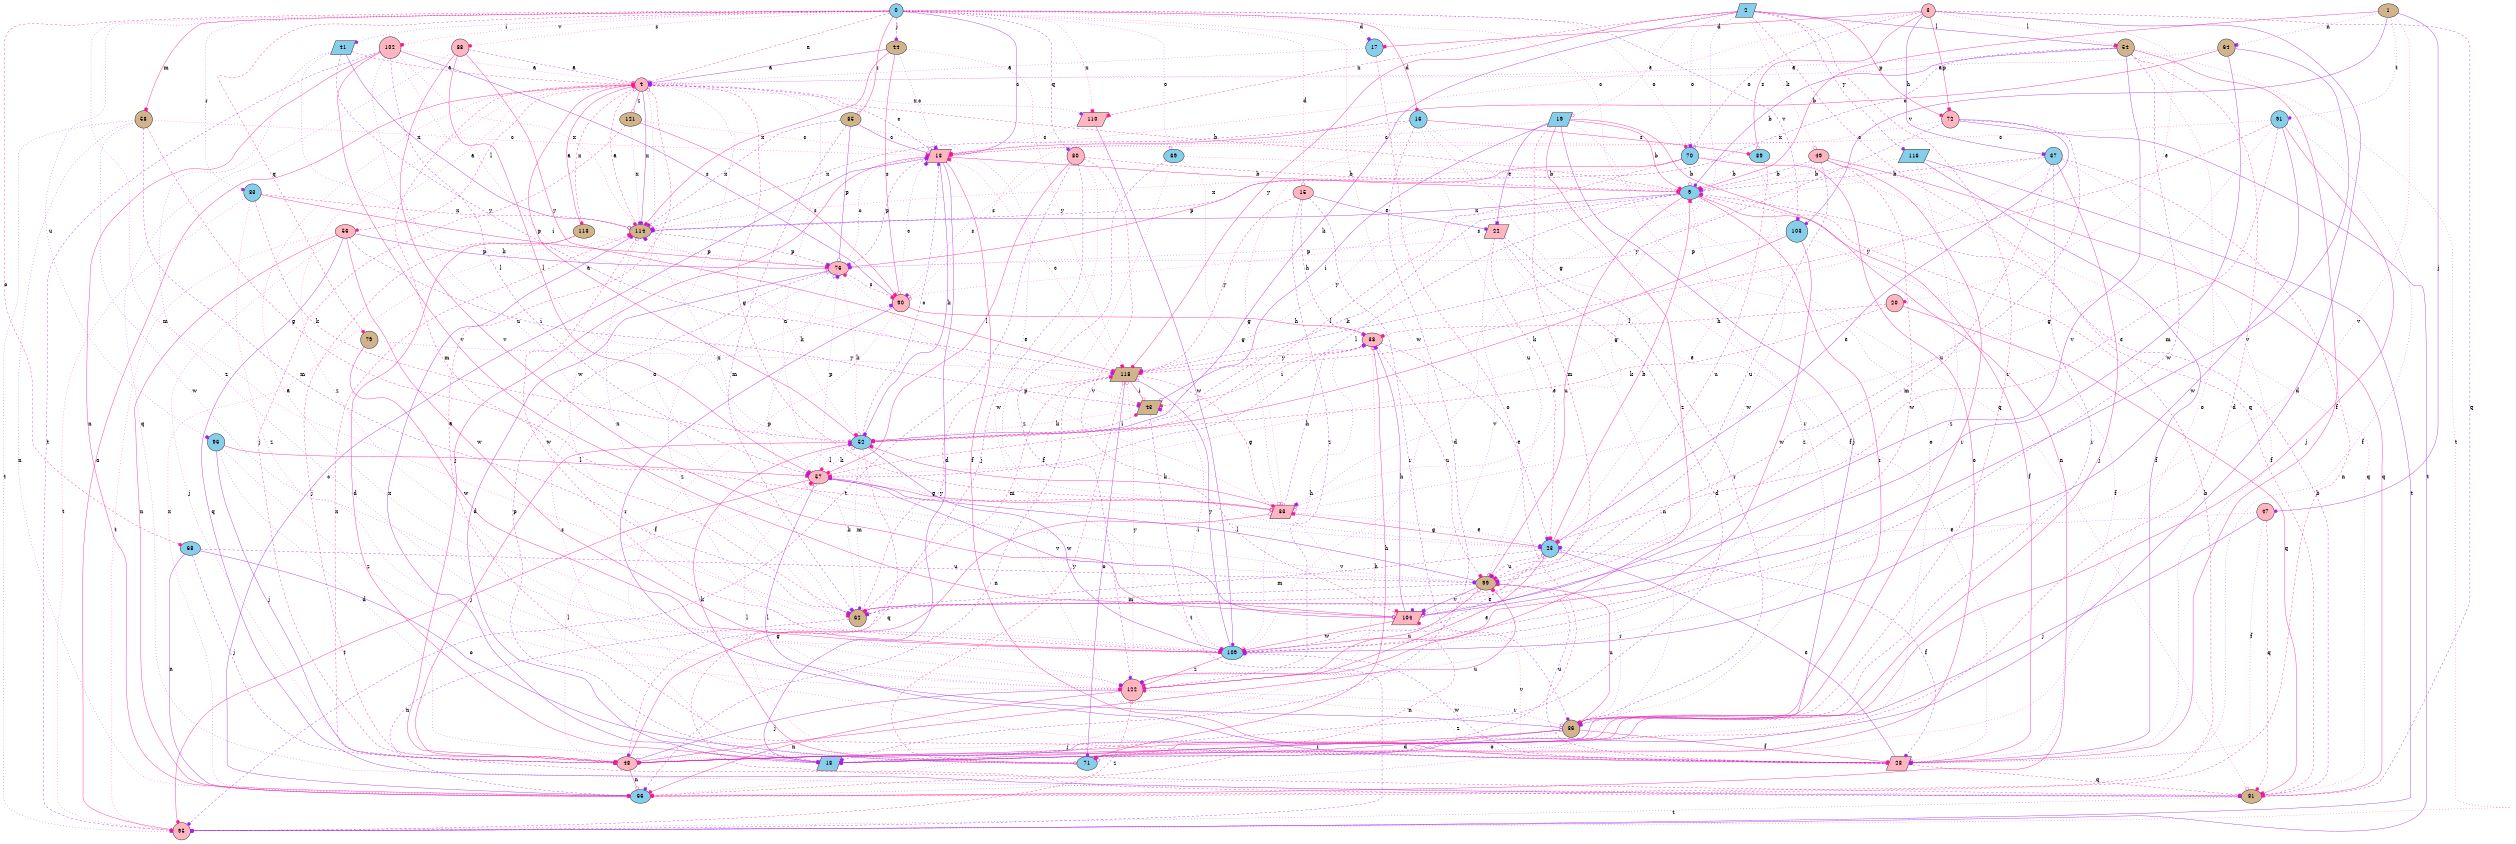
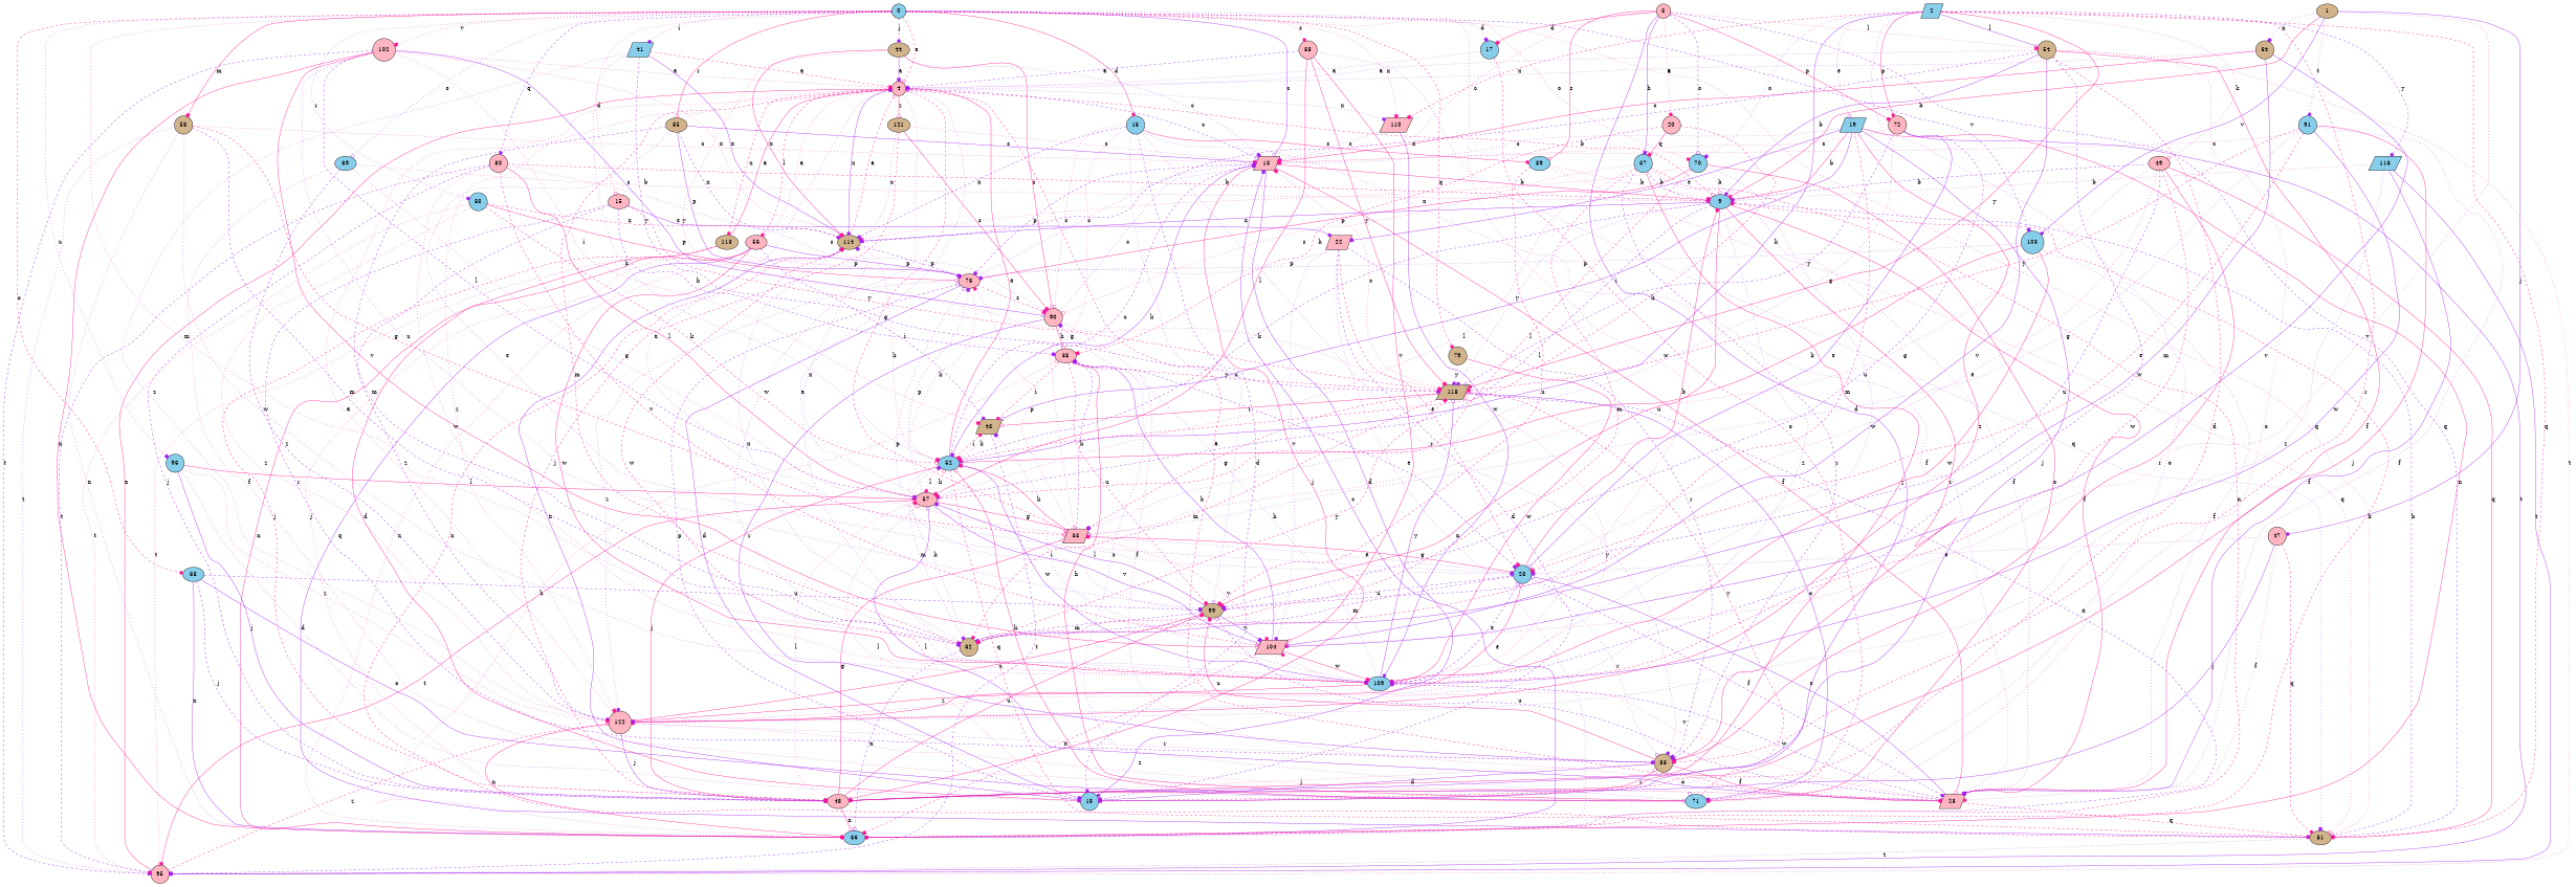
  strict digraph {
    node [fillcolor=lightpink shape=circle style=filled]
    edge [arrowhead=odot color=deeppink style=dotted]
    0 [fillcolor=skyblue]
    4
    13 [shape=parallelogram]
    15 [shape=ellipse]
    16 [fillcolor=skyblue]
    17 [fillcolor=skyblue]
    41 [fillcolor=skyblue shape=parallelogram]
    44 [fillcolor=tan shape=ellipse]
    58 [fillcolor=tan]
    62 [fillcolor=tan]
    68 [fillcolor=skyblue shape=ellipse]
    69 [fillcolor=skyblue shape=ellipse]
    70 [fillcolor=skyblue]
    79 [fillcolor=tan]
    80
    81 [fillcolor=tan shape=ellipse]
    83 [fillcolor=skyblue]
    85 [fillcolor=tan shape=ellipse]
    88
    96 [fillcolor=skyblue]
    102
    103 [fillcolor=skyblue]
    109 [fillcolor=skyblue shape=ellipse]
    110 [shape=parallelogram]
    9 [fillcolor=skyblue shape=ellipse]
    33 [shape=parallelogram]
    56 [shape=ellipse]
    113 [fillcolor=tan shape=ellipse]
    114 [fillcolor=tan shape=ellipse]
    121 [fillcolor=tan shape=ellipse]
    122
    52 [fillcolor=skyblue shape=ellipse]
-   18 [fillcolor=skyblue shape=parallelogram]
+   18 [fillcolor=skyblue]
    28 [shape=parallelogram]
    48 [shape=ellipse]
    76 [shape=ellipse]
    86 [fillcolor=tan]
    118 [fillcolor=tan shape=parallelogram]
    22 [shape=parallelogram]
    38 [shape=ellipse]
    89 [fillcolor=skyblue shape=ellipse]
    99 [fillcolor=tan shape=ellipse]
    90
    71 [fillcolor=skyblue shape=ellipse]
    66 [fillcolor=skyblue shape=ellipse]
    95
    57 [shape=ellipse]
    104 [shape=parallelogram]
    23 [fillcolor=skyblue]
    43 [fillcolor=tan shape=parallelogram]
    1 [fillcolor=tan shape=ellipse]
    47
    64 [fillcolor=tan]
    91 [fillcolor=skyblue]
    2 [fillcolor=skyblue shape=parallelogram]
    19 [fillcolor=skyblue shape=parallelogram]
    49 [shape=ellipse]
    54 [fillcolor=tan]
    72
    116 [fillcolor=skyblue shape=parallelogram]
    3
    20
    37 [fillcolor=skyblue]
    0 -> 4 [label=a style=dashed]
    0 -> 13 [color=purple label=c style=solid]
    0 -> 15 [label=d]
    0 -> 16 [arrowhead=dot label=d style=solid]
    0 -> 17 [arrowhead=box color=purple label=d]
    0 -> 41 [arrowhead=dot color=purple label=i]
    0 -> 44 [arrowhead=dot color=purple label=j style=dashed]
    0 -> 58 [arrowhead=box label=m style=solid]
    0 -> 62 [arrowhead=box label=m]
    0 -> 68 [arrowhead=dot label=o style=dashed]
    0 -> 69 [color=purple label=o]
    0 -> 70 [arrowhead=dot label=o]
    0 -> 79 [arrowhead=dot label=q style=dashed]
    0 -> 80 [arrowhead=dot color=purple label=q style=dashed]
    0 -> 81 [label=q]
    0 -> 83 [arrowhead=dot color=purple label=r]
    0 -> 85 [label=r style=solid]
    0 -> 88 [arrowhead=dot label=s]
    0 -> 96 [arrowhead=box color=purple label=u]
    0 -> 102 [arrowhead=box label=v]
    0 -> 103 [arrowhead=box color=purple label=v style=dashed]
    0 -> 109 [label=w]
    0 -> 110 [arrowhead=box label=x]
    4 -> 13 [color=purple label=c style=dashed]
    4 -> 62 [arrowhead=box label=m style=dashed]
    4 -> 109 [arrowhead=dot color=purple label=w]
    4 -> 110 [arrowhead=dot color=purple label=x]
    4 -> 9 [label=b style=dashed]
    4 -> 33 [label=g style=dashed]
    4 -> 56 [arrowhead=dot label=l style=dashed]
    4 -> 113 [arrowhead=dot label=x style=dashed]
    4 -> 114 [arrowhead=dot color=purple label=x style=solid]
    4 -> 121 [label=z style=solid]
    4 -> 122 [arrowhead=box label=z]
    13 -> 9 [arrowhead=box label=b style=solid]
    13 -> 52 [arrowhead=box color=purple label=k style=solid]
    13 -> 18 [arrowhead=dot color=purple label=d style=solid]
    13 -> 28 [label=f style=solid]
    13 -> 48 [label=j style=solid]
    13 -> 76 [arrowhead=box color=purple label=p style=dashed]
    15 -> 122 [arrowhead=dot color=purple label=z style=dashed]
    15 -> 86 [arrowhead=dot color=purple label=r style=dashed]
    15 -> 118 [label=y style=dashed]
    15 -> 22 [arrowhead=dot color=purple label=e style=solid]
    15 -> 38 [arrowhead=box color=purple label=h style=dashed]
    16 -> 33 [label=g]
    16 -> 114 [color=purple label=x style=dashed]
    16 -> 18 [arrowhead=dot color=purple label=d style=dashed]
    16 -> 28 [color=purple label=f]
    16 -> 86 [arrowhead=dot color=purple label=r]
    16 -> 89 [arrowhead=dot label=s style=solid]
    16 -> 99 [color=purple label=u]
    16 -> 90 [label=s]
    17 -> 4 [color=purple label=a]
    17 -> 71 [arrowhead=box label=o style=dashed]
    41 -> 4 [arrowhead=dot label=a style=dashed]
    41 -> 114 [color=purple label=x style=solid]
    41 -> 122 [arrowhead=dot color=purple label=z]
    41 -> 52 [arrowhead=dot color=purple label=k]
    41 -> 118 [arrowhead=box color=purple label=y style=dashed]
    44 -> 4 [arrowhead=box color=purple label=a style=solid]
    44 -> 13 [arrowhead=box color=purple label=c]
    44 -> 114 [arrowhead=box label=x style=solid]
    44 -> 118 [arrowhead=box label=y]
    44 -> 90 [label=s style=solid]
    58 -> 13 [arrowhead=box label=c]
    58 -> 62 [arrowhead=box color=purple label=m style=dashed]
    58 -> 109 [color=purple label=w]
    58 -> 33 [label=g style=dashed]
    58 -> 66 [color=purple label=n]
    58 -> 95 [arrowhead=box color=purple label=t]
    62 -> 114 [color=purple label=x]
    62 -> 52 [arrowhead=box color=purple label=k]
    62 -> 118 [arrowhead=box label=y style=dashed]
    62 -> 66 [color=purple label=n style=dashed]
    68 -> 48 [arrowhead=box color=purple label=j style=dashed]
    68 -> 99 [arrowhead=dot color=purple label=u style=dashed]
    68 -> 71 [color=purple label=o style=solid]
    68 -> 66 [arrowhead=dot color=purple label=n style=solid]
    69 -> 9 [arrowhead=dot label=b]
    69 -> 33 [label=g]
    69 -> 122 [arrowhead=dot color=purple label=z style=dashed]
    69 -> 28 [arrowhead=dot label=f]
    70 -> 109 [color=purple label=w]
    70 -> 9 [label=b]
    70 -> 114 [arrowhead=box label=x]
    70 -> 76 [label=p style=solid]
    70 -> 71 [arrowhead=dot label=o style=solid]
    70 -> 57 [label=l style=dashed]
    79 -> 109 [arrowhead=box label=w style=solid]
    79 -> 118 [arrowhead=dot color=purple label=y]
    80 -> 109 [arrowhead=dot label=w]
    80 -> 9 [label=b style=dashed]
    80 -> 48 [arrowhead=dot color=purple label=j style=dashed]
    80 -> 90 [arrowhead=dot color=purple label=s]
    80 -> 95 [arrowhead=dot color=purple label=t style=dashed]
    80 -> 57 [arrowhead=dot label=l style=solid]
    80 -> 104 [label=v style=dashed]
    81 -> 9 [arrowhead=dot color=purple label=b style=dashed]
    81 -> 114 [arrowhead=box label=x style=dashed]
    81 -> 95 [arrowhead=dot color=purple label=t]
    83 -> 114 [label=x style=dashed]
    83 -> 122 [label=z]
    83 -> 52 [label=k style=dashed]
    83 -> 76 [label=p style=solid]
    83 -> 95 [arrowhead=dot label=t]
    85 -> 13 [color=purple label=c style=solid]
    85 -> 62 [arrowhead=box color=purple label=m style=dashed]
    85 -> 114 [arrowhead=dot color=purple label=x style=dashed]
    85 -> 76 [color=purple label=p style=solid]
    85 -> 23 [arrowhead=box color=purple label=e]
    88 -> 4 [color=purple label=a style=dashed]
    88 -> 81 [arrowhead=box color=purple label=q]
    88 -> 118 [arrowhead=box label=y style=solid]
    88 -> 57 [arrowhead=box label=l style=solid]
    88 -> 104 [label=v style=solid]
    96 -> 122 [arrowhead=dot label=z]
    96 -> 18 [arrowhead=dot color=purple label=d]
    96 -> 48 [arrowhead=box color=purple label=j style=solid]
    96 -> 57 [arrowhead=box label=l style=solid]
    102 -> 4 [label=a]
    102 -> 114 [arrowhead=dot label=x]
    102 -> 99 [arrowhead=dot color=purple label=u]
    102 -> 90 [color=purple label=s style=solid]
    102 -> 66 [arrowhead=dot label=n style=solid]
    102 -> 95 [color=purple label=t style=dashed]
    102 -> 57 [arrowhead=box color=purple label=l style=dashed]
    102 -> 104 [label=v style=solid]
    102 -> 43 [arrowhead=box label=i]
    103 -> 109 [arrowhead=dot label=w style=solid]
    103 -> 52 [label=k style=solid]
    103 -> 28 [arrowhead=dot color=purple label=f]
    103 -> 76 [arrowhead=dot color=purple label=p]
    109 -> 4 [color=purple label=a]
    109 -> 122 [arrowhead=dot label=z style=solid]
    109 -> 118 [color=purple label=y style=solid]
    109 -> 38 [arrowhead=box color=purple label=h]
    109 -> 23 [color=purple label=e style=dashed]
    109 -> 43 [arrowhead=box color=purple label=i]
    110 -> 13 [arrowhead=dot color=purple label=c]
    110 -> 109 [arrowhead=dot color=purple label=w style=solid]
    9 -> 114 [arrowhead=box color=purple label=x style=solid]
    9 -> 122 [arrowhead=dot color=purple label=z]
    9 -> 52 [arrowhead=dot color=purple label=k style=dashed]
    9 -> 28 [label=f style=solid]
    9 -> 86 [arrowhead=box label=r style=solid]
    9 -> 118 [arrowhead=dot color=purple label=y]
    9 -> 99 [arrowhead=box label=u style=solid]
    9 -> 57 [arrowhead=dot color=purple label=l style=dashed]
    33 -> 52 [arrowhead=box label=k style=solid]
    33 -> 76 [arrowhead=dot label=p]
    33 -> 38 [arrowhead=dot color=purple label=h style=dashed]
    33 -> 104 [arrowhead=dot label=v]
    33 -> 23 [arrowhead=dot color=purple label=e]
    56 -> 4 [arrowhead=dot label=a]
    56 -> 81 [arrowhead=dot color=purple label=q style=solid]
    56 -> 109 [label=w style=solid]
    56 -> 48 [arrowhead=box label=j]
    56 -> 76 [color=purple label=p style=solid]
    56 -> 66 [arrowhead=dot label=n style=solid]
    56 -> 95 [label=t]
    56 -> 43 [arrowhead=dot color=purple label=i style=dashed]
    113 -> 4 [arrowhead=dot label=a style=solid]
    113 -> 18 [label=d style=solid]
    113 -> 48 [arrowhead=box label=j style=dashed]
    113 -> 76 [arrowhead=box label=p]
    114 -> 4 [label=a style=dashed]
    114 -> 109 [label=w style=dashed]
    114 -> 52 [arrowhead=box label=k]
    114 -> 76 [arrowhead=box color=purple label=p style=dashed]
    121 -> 13 [label=c]
    121 -> 114 [arrowhead=dot color=purple label=x]
    121 -> 48 [arrowhead=box label=j style=dashed]
    121 -> 90 [arrowhead=box label=s style=solid]
    122 -> 4 [arrowhead=dot label=a]
    122 -> 48 [color=purple label=j style=solid]
    122 -> 86 [color=purple label=r]
    122 -> 118 [label=y]
    122 -> 99 [label=u style=solid]
    122 -> 66 [arrowhead=dot label=n style=solid]
    122 -> 23 [label=e style=solid]
    52 -> 4 [label=a style=solid]
    52 -> 13 [arrowhead=dot color=purple label=c style=dashed]
    52 -> 62 [arrowhead=dot color=purple label=m]
    52 -> 81 [label=q style=dashed]
    52 -> 109 [arrowhead=dot color=purple label=w style=solid]
    52 -> 48 [label=j style=solid]
    52 -> 57 [arrowhead=dot label=l]
    52 -> 43 [arrowhead=dot label=i style=dashed]
    18 -> 114 [arrowhead=dot color=purple label=x style=solid]
    18 -> 76 [color=purple label=p style=dashed]
    18 -> 86 [label=r style=solid]
    28 -> 4 [label=a style=dashed]
    28 -> 81 [label=q style=dashed]
    28 -> 109 [arrowhead=box color=purple label=w style=dashed]
    28 -> 122 [arrowhead=dot label=z]
    28 -> 99 [color=purple label=u style=dashed]
    28 -> 57 [color=purple label=l style=solid]
    28 -> 104 [arrowhead=dot label=v]
    28 -> 23 [color=purple label=e style=solid]
    48 -> 33 [label=g style=solid]
    48 -> 99 [arrowhead=box label=u style=solid]
    48 -> 66 [label=n style=solid]
    48 -> 57 [arrowhead=box label=l]
    76 -> 13 [arrowhead=dot color=purple label=c]
    76 -> 122 [arrowhead=dot color=purple label=z]
    76 -> 52 [label=k]
    76 -> 18 [arrowhead=box color=purple label=d style=solid]
    76 -> 90 [arrowhead=box label=s style=dashed]
    86 -> 18 [arrowhead=box color=purple label=d style=solid]
    86 -> 28 [arrowhead=dot label=f style=solid]
    86 -> 48 [label=j]
    86 -> 99 [arrowhead=box label=u style=solid]
    86 -> 71 [color=purple label=o]
    118 -> 13 [arrowhead=box label=c]
    118 -> 62 [arrowhead=dot label=m style=dashed]
    118 -> 33 [arrowhead=dot label=g style=dashed]
    118 -> 71 [arrowhead=dot color=purple label=o style=solid]
    118 -> 66 [arrowhead=dot color=purple label=n style=dashed]
    118 -> 43 [label=i style=solid]
    22 -> 18 [arrowhead=box color=purple label=d style=dashed]
    22 -> 76 [color=purple label=p]
    22 -> 86 [arrowhead=box color=purple label=r style=dashed]
    22 -> 66 [arrowhead=dot color=purple label=n]
    22 -> 104 [arrowhead=dot color=purple label=v]
    22 -> 23 [arrowhead=box label=e style=dashed]
    38 -> 118 [label=y style=dashed]
    38 -> 99 [arrowhead=box label=u style=dashed]
    38 -> 23 [arrowhead=box color=purple label=e style=dashed]
    38 -> 43 [arrowhead=dot label=i style=dashed]
    89 -> 81 [label=q]
    89 -> 9 [arrowhead=box label=b]
    89 -> 99 [arrowhead=box label=u style=dashed]
    99 -> 62 [arrowhead=box color=purple label=m style=dashed]
    99 -> 76 [color=purple label=p]
    99 -> 57 [arrowhead=box color=purple label=l style=solid]
    99 -> 104 [arrowhead=box color=purple label=v style=solid]
    90 -> 13 [arrowhead=box color=purple label=c]
    90 -> 28 [label=f]
    90 -> 86 [color=purple label=r style=solid]
    90 -> 38 [label=h style=solid]
    71 -> 52 [label=k style=solid]
    71 -> 118 [label=y style=dashed]
    71 -> 38 [label=h style=solid]
    71 -> 90 [arrowhead=box color=purple label=s]
    71 -> 57 [label=l]
    66 -> 13 [arrowhead=box color=purple label=c style=solid]
    66 -> 9 [arrowhead=dot label=b style=dashed]
    66 -> 114 [arrowhead=box label=x]
    66 -> 38 [label=h]
    95 -> 4 [arrowhead=dot label=a style=solid]
    95 -> 122 [label=z style=dashed]
    57 -> 33 [label=g style=solid]
    57 -> 114 [arrowhead=box color=purple label=x]
    57 -> 52 [label=k]
    57 -> 76 [arrowhead=box color=purple label=p]
    57 -> 95 [arrowhead=dot label=t style=solid]
    57 -> 104 [color=purple label=v style=solid]
    104 -> 109 [arrowhead=box label=w style=solid]
    104 -> 38 [arrowhead=box color=purple label=h style=solid]
    104 -> 66 [arrowhead=box label=n style=dashed]
    23 -> 4 [arrowhead=dot color=purple label=a]
    23 -> 62 [arrowhead=dot color=purple label=m style=dashed]
    23 -> 9 [arrowhead=box label=b style=solid]
    23 -> 33 [arrowhead=box label=g style=solid]
    23 -> 28 [arrowhead=dot color=purple label=f style=dashed]
    23 -> 86 [color=purple label=r]
    23 -> 99 [arrowhead=dot color=purple label=u style=dashed]
    43 -> 52 [arrowhead=box label=k]
    43 -> 95 [arrowhead=box color=purple label=t style=dashed]
    1 -> 103 [arrowhead=dot color=purple label=v style=solid]
    1 -> 9 [arrowhead=dot label=b style=solid]
    1 -> 104 [arrowhead=dot label=v]
    1 -> 47 [arrowhead=dot color=purple label=j style=solid]
    1 -> 64 [arrowhead=box color=purple label=n]
    1 -> 91 [arrowhead=dot color=purple label=t]
    47 -> 81 [arrowhead=dot label=q style=dashed]
    47 -> 28 [arrowhead=dot label=f]
    47 -> 48 [arrowhead=box color=purple label=j style=solid]
    47 -> 23 [arrowhead=box color=purple label=e]
    64 -> 4 [arrowhead=box color=purple label=a]
    64 -> 13 [arrowhead=dot label=c style=solid]
    64 -> 62 [arrowhead=dot color=purple label=m style=solid]
    64 -> 104 [color=purple label=v style=solid]
    91 -> 13 [arrowhead=box label=c]
    91 -> 109 [arrowhead=dot color=purple label=w style=solid]
    91 -> 33 [color=purple label=g]
    91 -> 28 [arrowhead=box color=purple label=f]
    91 -> 48 [label=j style=solid]
    91 -> 118 [arrowhead=box label=y style=dashed]
    91 -> 23 [arrowhead=box label=e style=dashed]
    2 -> 70 [arrowhead=box color=purple label=o]
    2 -> 81 [arrowhead=box label=q style=dashed]
    2 -> 110 [arrowhead=box label=x style=dashed]
    2 -> 33 [arrowhead=box color=purple label=g]
    2 -> 52 [arrowhead=dot color=purple label=k style=solid]
    2 -> 86 [arrowhead=dot label=r style=dashed]
    2 -> 118 [arrowhead=dot label=y style=solid]
    2 -> 19 [color=purple label=e]
    2 -> 49 [label=k]
    2 -> 54 [color=purple label=l style=solid]
    2 -> 72 [arrowhead=dot label=p style=solid]
    2 -> 116 [arrowhead=dot color=purple label=y style=dashed]
    19 -> 13 [color=purple label=c]
    19 -> 62 [arrowhead=box label=m style=dashed]
    19 -> 9 [arrowhead=dot label=b style=solid]
    19 -> 122 [label=z style=solid]
    19 -> 48 [color=purple label=j style=solid]
    19 -> 22 [arrowhead=box color=purple label=e style=solid]
    19 -> 71 [color=purple label=o]
    19 -> 66 [arrowhead=dot label=n style=solid]
    19 -> 43 [color=purple label=i style=solid]
    49 -> 81 [label=q style=solid]
    49 -> 109 [arrowhead=dot label=w style=dashed]
    49 -> 9 [arrowhead=box color=purple label=b style=dashed]
    49 -> 33 [label=g]
    49 -> 86 [arrowhead=box label=r style=solid]
    49 -> 99 [color=purple label=u style=dashed]
    49 -> 23 [label=e]
    54 -> 4 [color=purple label=a]
    54 -> 109 [arrowhead=dot color=purple label=w style=dashed]
    54 -> 9 [arrowhead=dot color=purple label=b style=solid]
    54 -> 114 [arrowhead=box color=purple label=x style=dashed]
    54 -> 18 [arrowhead=box label=d style=dashed]
    54 -> 28 [arrowhead=dot label=f style=solid]
    54 -> 71 [arrowhead=dot label=o]
    54 -> 95 [label=t]
    54 -> 104 [color=purple label=v style=solid]
    72 -> 13 [arrowhead=box label=c]
    72 -> 118 [color=purple label=y style=dashed]
    72 -> 99 [arrowhead=box color=purple label=u style=dashed]
    72 -> 95 [arrowhead=dot color=purple label=t style=solid]
    72 -> 23 [color=purple label=e style=solid]
    116 -> 9 [label=b]
    116 -> 122 [arrowhead=dot color=purple label=z]
    116 -> 28 [arrowhead=box color=purple label=f style=solid]
    116 -> 95 [arrowhead=box color=purple label=t style=solid]
    3 -> 13 [arrowhead=dot label=c]
    3 -> 17 [arrowhead=box label=d style=solid]
    3 -> 70 [color=purple label=o style=dashed]
    3 -> 81 [color=purple label=q style=dashed]
    3 -> 18 [arrowhead=dot color=purple label=d style=solid]
    3 -> 89 [label=s style=solid]
    3 -> 54 [arrowhead=box label=l]
    3 -> 72 [arrowhead=box label=p style=solid]
    3 -> 20 [arrowhead=dot label=e]
    3 -> 37 [arrowhead=box color=purple label=h style=solid]
-   20 -> 81 [arrowhead=box label=q style=solid]
+   20 -> 37 [arrowhead=box label=q style=solid]
    20 -> 52 [arrowhead=dot label=k style=dashed]
    20 -> 38 [arrowhead=box label=h style=dashed]
    37 -> 62 [label=m style=dashed]
    37 -> 9 [color=purple label=b style=dashed]
    37 -> 28 [arrowhead=dot color=purple label=f]
    37 -> 48 [arrowhead=dot label=j style=solid]
    37 -> 86 [arrowhead=box color=purple label=r style=dashed]
    37 -> 90 [label=s]
    37 -> 66 [arrowhead=dot label=n style=dashed]
    37 -> 57 [arrowhead=dot label=l]
  }
